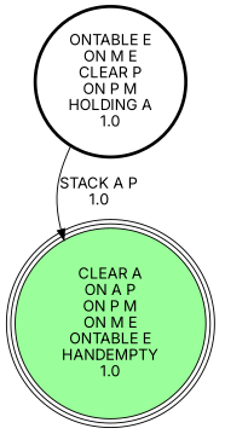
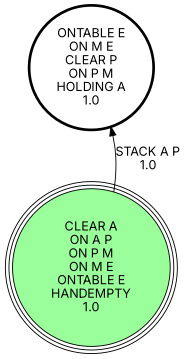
  digraph {
    fontname=Inter
    node [shape=circle fontname=Inter]
    "ONTABLE E\nON M E\nCLEAR P\nON P M\nHOLDING A\n1.0\n" [penwidth=3]
    "CLEAR A\nON A P\nON P M\nON M E\nONTABLE E\nHANDEMPTY\n1.0\n" [fillcolor=palegreen1 peripheries=3 style=filled]
-   "ONTABLE E\nON M E\nCLEAR P\nON P M\nHOLDING A\n1.0\n" -> "CLEAR A\nON A P\nON P M\nON M E\nONTABLE E\nHANDEMPTY\n1.0\n" [label="STACK A P\n1.0\n" fontname=Inter]
+   "CLEAR A\nON A P\nON P M\nON M E\nONTABLE E\nHANDEMPTY\n1.0\n" -> "ONTABLE E\nON M E\nCLEAR P\nON P M\nHOLDING A\n1.0\n" [label="STACK A P\n1.0\n" fontname=Inter]
  }
